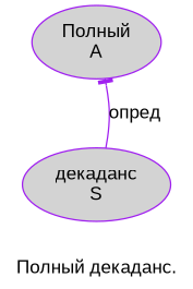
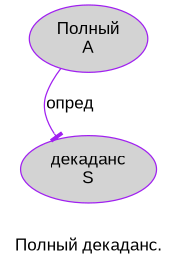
  digraph {
    label="Полный декаданс."
    fontname="Liberation Sans"
    node [fillcolor=lightgray penwidth=1 shape=ellipse style=filled color=purple fontname="Liberation Sans"]
    n1 [label="Полный\nA"]
    n2 [label="декаданс\nS"]
-   n2 -> n1 [label="опред" color=purple arrowhead=tee fontname="Liberation Sans"]
+   n1 -> n2 [label="опред" color=purple arrowhead=tee fontname="Liberation Sans"]
  }
